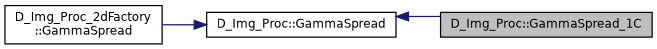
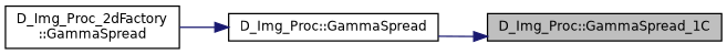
  digraph {
    rankdir=RL
    node [color=black fillcolor=white fontname=Helvetica fontsize=10 shape=record style=filled]
    edge [color=midnightblue dir=back fontname=Helvetica fontsize=10 labelfontname=Helvetica labelfontsize=10 style=solid]
    n1 [fillcolor=grey75 fontcolor=black height=0.2 label="D_Img_Proc::GammaSpread_1C" width=0.4]
    n2 [height=0.2 label="D_Img_Proc::GammaSpread" width=0.4]
    n3 [height=0.2 label="D_Img_Proc_2dFactory\l::GammaSpread" width=0.4]
-   n2 -> n1
+   n1 -> n2
    n2 -> n3
  }
